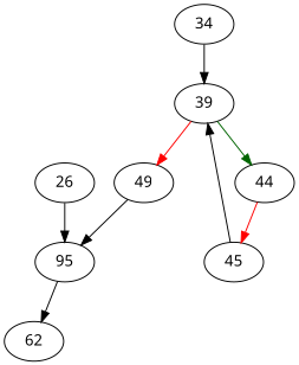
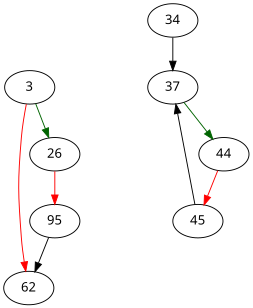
  strict digraph {
    fontname="Noto Sans"
    node [fontname="Noto Sans"]
    edge [fontname="Noto Sans"]
+   3 [entry=true]
    26
    62
    n4 [label=95]
    34
-   39
+   39 [label=37]
    44
-   49
    45
-   26 -> n4 [color=black cond=false]
+   3 -> 26 [color=darkgreen cond=true]
+   3 -> 62 [color=red cond=false]
+   26 -> n4 [color=red cond=false]
    n4 -> 62
    34 -> 39
    39 -> 44 [color=darkgreen cond=true]
-   39 -> 49 [color=red cond=false]
    44 -> 45 [color=red]
-   49 -> n4
    45 -> 39
  }
